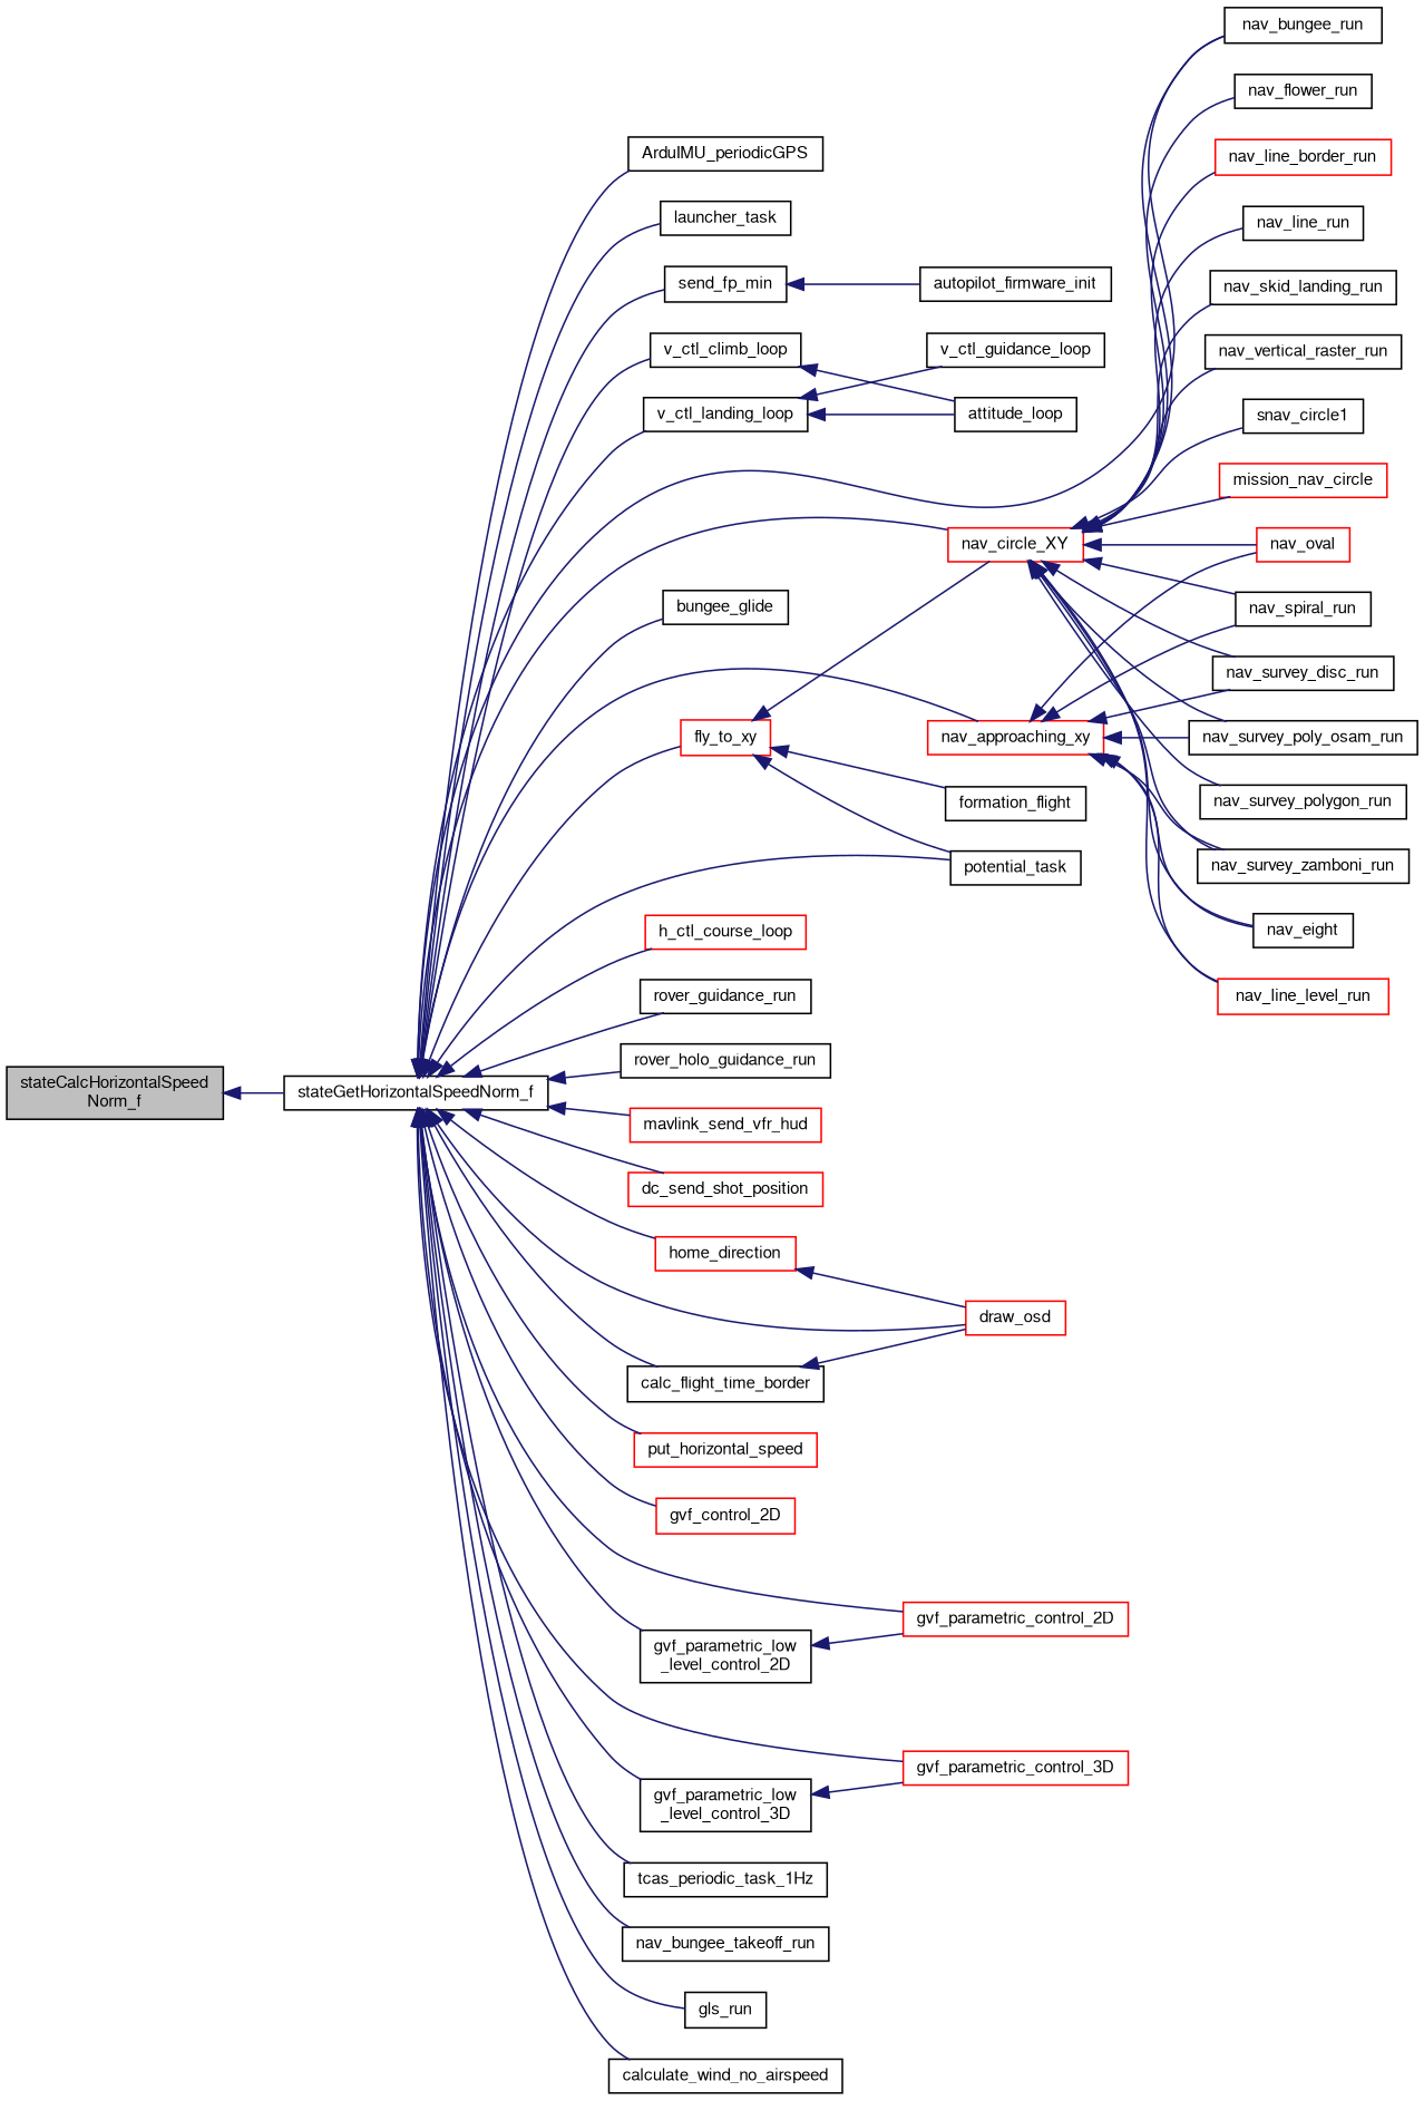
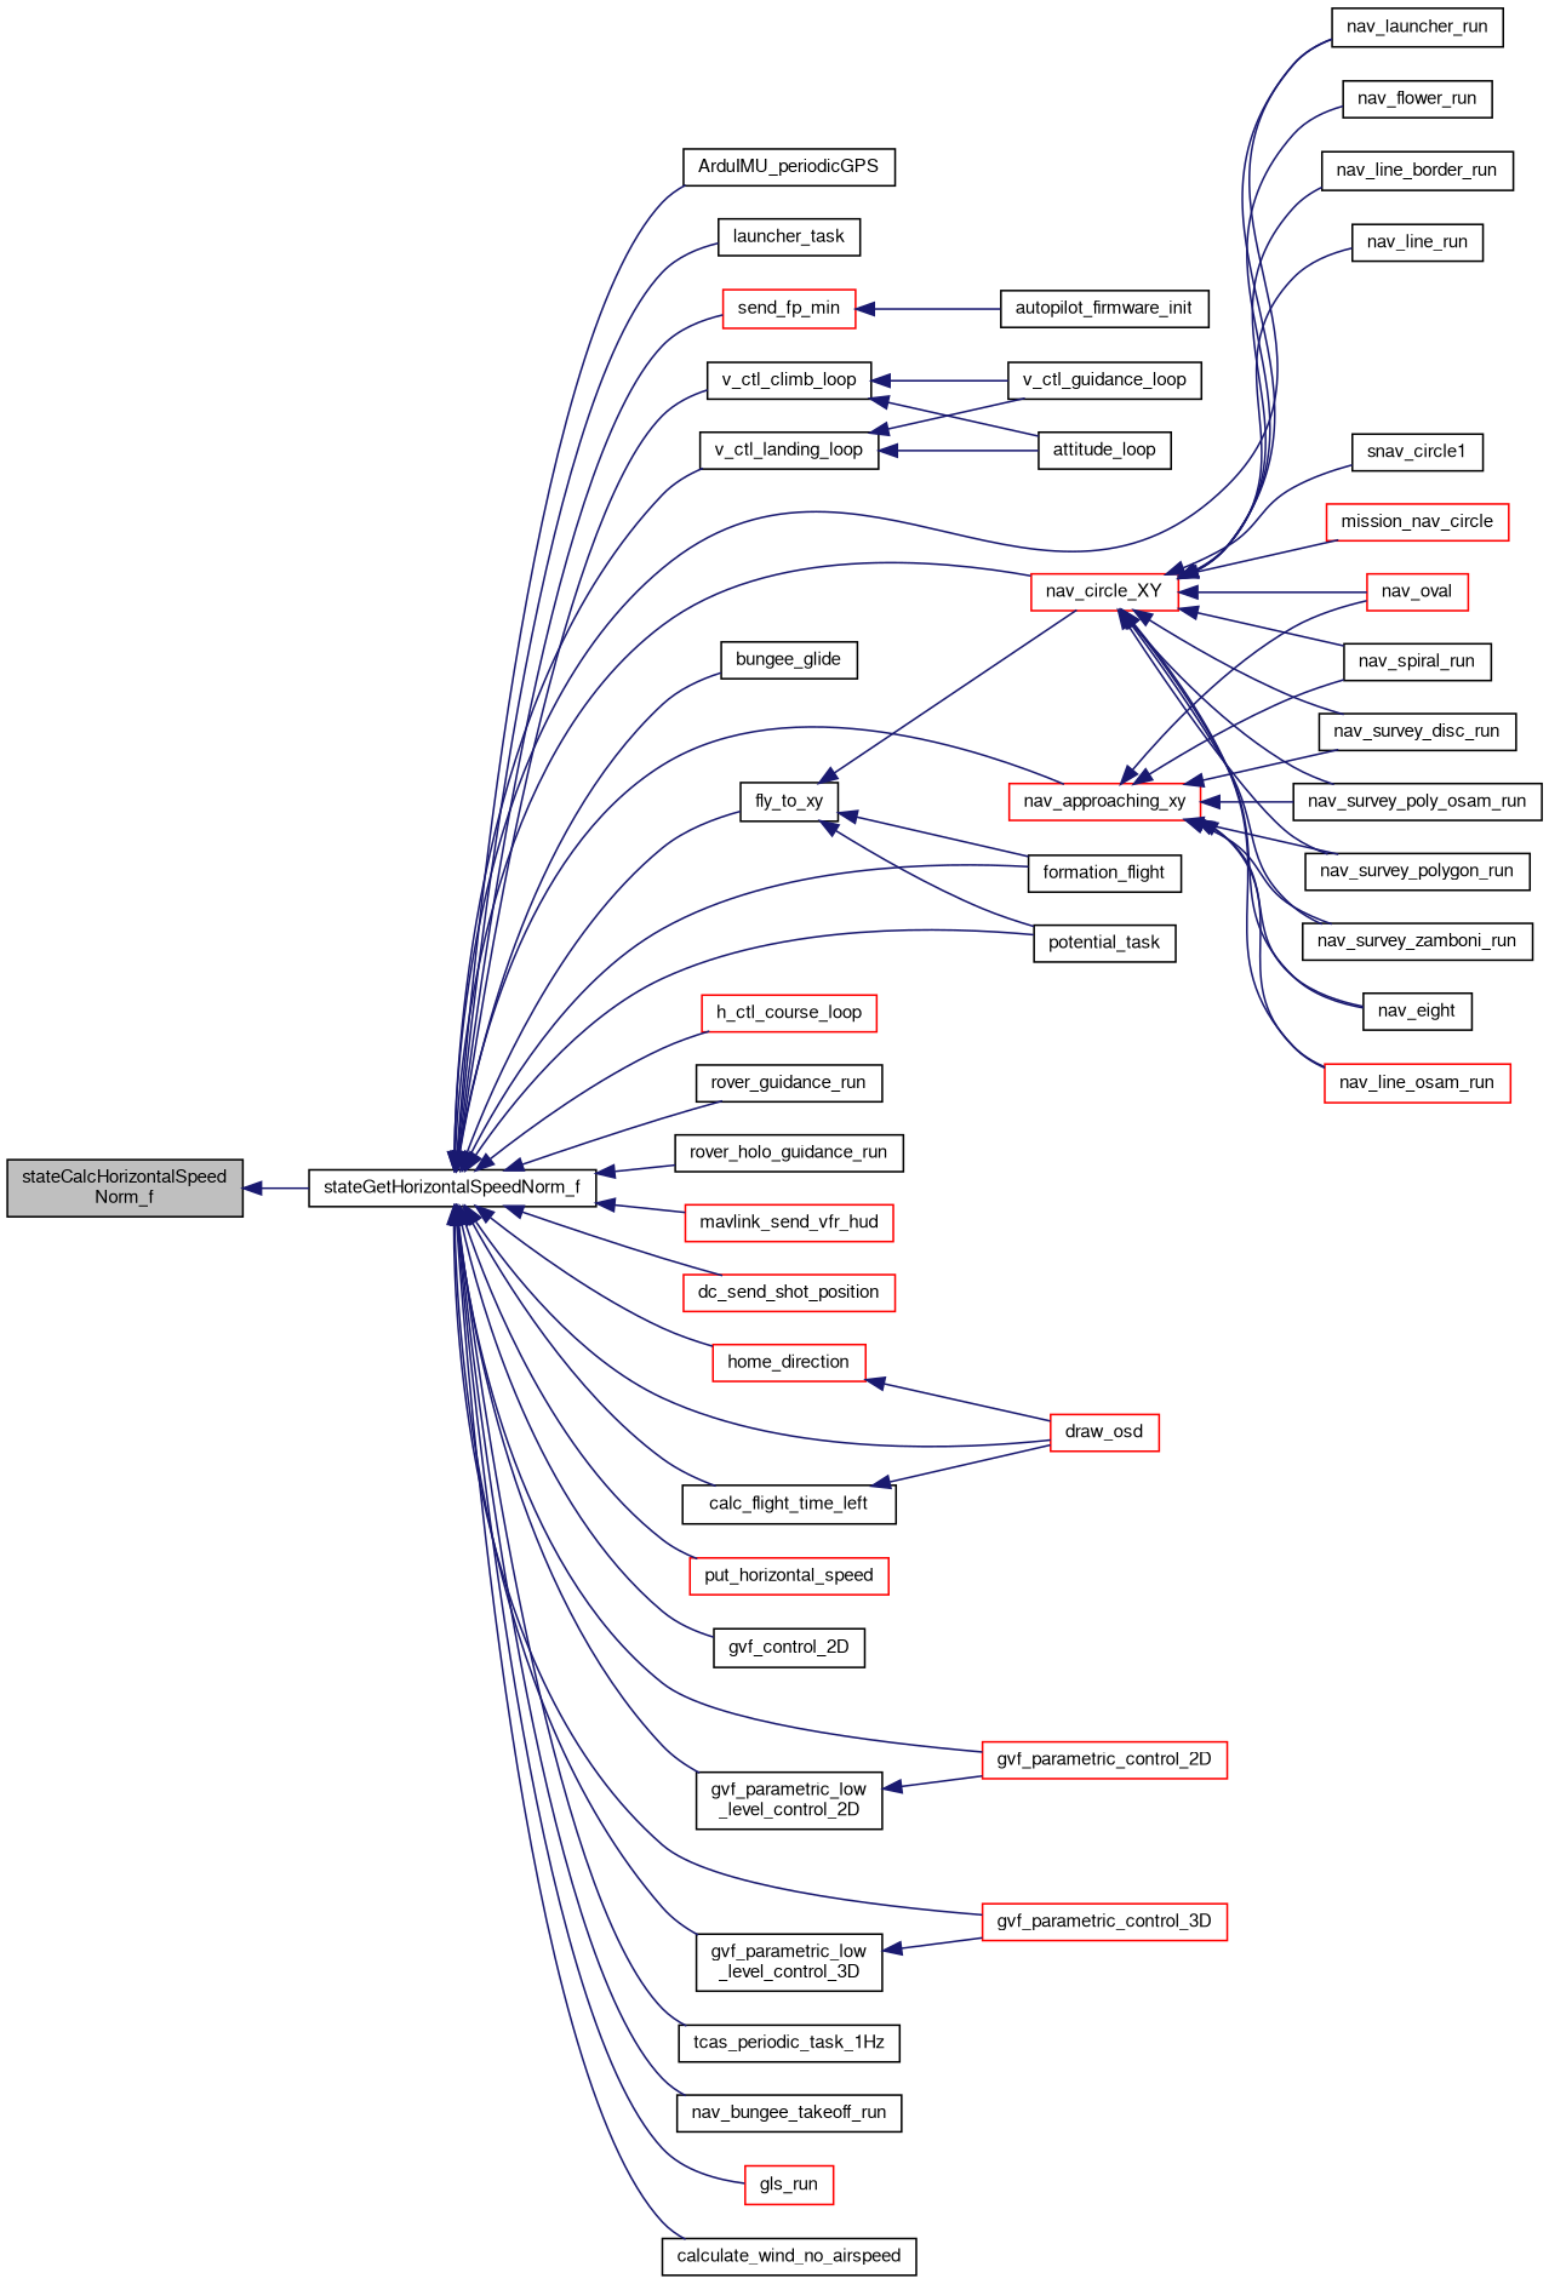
  digraph {
    rankdir=LR
    node [color=black fillcolor=white fontname=FreeSans fontsize=10 shape=record style=filled]
    edge [color=midnightblue dir=back fontname=FreeSans fontsize=10 labelfontname=FreeSans labelfontsize=10 style=solid]
    n1 [fillcolor=grey75 fontcolor=black height=0.2 label="stateCalcHorizontalSpeed\lNorm_f" width=0.4]
    n2 [height=0.2 label=stateGetHorizontalSpeedNorm_f width=0.4]
    n3 [height=0.2 label=ArduIMU_periodicGPS width=0.4]
    n4 [height=0.2 label=launcher_task width=0.4]
-   n5 [height=0.2 label=send_fp_min width=0.4]
+   n5 [color=red height=0.2 label=send_fp_min width=0.4]
    n6 [height=0.2 label=v_ctl_climb_loop width=0.4]
    n7 [height=0.2 label=v_ctl_landing_loop width=0.4]
    n8 [color=red height=0.2 label=nav_circle_XY width=0.4]
-   n9 [height=0.2 label=nav_bungee_run width=0.4]
+   n9 [height=0.2 label=nav_launcher_run width=0.4]
    n10 [height=0.2 label=bungee_glide width=0.4]
    n11 [color=red height=0.2 label=nav_approaching_xy width=0.4]
-   n12 [color=red height=0.2 label=fly_to_xy width=0.4]
+   n12 [height=0.2 label=fly_to_xy width=0.4]
    n13 [height=0.2 label=formation_flight width=0.4]
    n14 [height=0.2 label=potential_task width=0.4]
    n15 [color=red height=0.2 label=h_ctl_course_loop width=0.4]
    n16 [height=0.2 label=rover_guidance_run width=0.4]
    n17 [height=0.2 label=rover_holo_guidance_run width=0.4]
    n18 [color=red height=0.2 label=mavlink_send_vfr_hud width=0.4]
    n19 [color=red height=0.2 label=dc_send_shot_position width=0.4]
    n20 [color=red height=0.2 label=home_direction width=0.4]
    n21 [color=red height=0.2 label=draw_osd width=0.4]
-   n22 [height=0.2 label=calc_flight_time_border width=0.4]
+   n22 [height=0.2 label=calc_flight_time_left width=0.4]
    n23 [color=red height=0.2 label=put_horizontal_speed width=0.4]
-   n24 [color=red height=0.2 label=gvf_control_2D width=0.4]
+   n24 [height=0.2 label=gvf_control_2D width=0.4]
    n25 [color=red height=0.2 label=gvf_parametric_control_2D width=0.4]
    n26 [color=red height=0.2 label=gvf_parametric_control_3D width=0.4]
    n27 [height=0.2 label="gvf_parametric_low\l_level_control_2D" width=0.4]
    n28 [height=0.2 label="gvf_parametric_low\l_level_control_3D" width=0.4]
    n29 [height=0.2 label=tcas_periodic_task_1Hz width=0.4]
    n30 [height=0.2 label=nav_bungee_takeoff_run width=0.4]
-   n31 [height=0.2 label=gls_run width=0.4]
+   n31 [color=red height=0.2 label=gls_run width=0.4]
    n32 [height=0.2 label=calculate_wind_no_airspeed width=0.4]
    n33 [height=0.2 label=autopilot_firmware_init width=0.4]
    n34 [height=0.2 label=attitude_loop width=0.4]
    n35 [height=0.2 label=v_ctl_guidance_loop width=0.4]
    n36 [color=red height=0.2 label=mission_nav_circle width=0.4]
    n37 [height=0.2 label=nav_eight width=0.4]
    n38 [height=0.2 label=nav_flower_run width=0.4]
-   n39 [color=red height=0.2 label=nav_line_border_run width=0.4]
-   n40 [color=red height=0.2 label=nav_line_level_run width=0.4]
+   n39 [height=0.2 label=nav_line_border_run width=0.4]
+   n40 [color=red height=0.2 label=nav_line_osam_run width=0.4]
    n41 [height=0.2 label=nav_line_run width=0.4]
    n42 [color=red height=0.2 label=nav_oval width=0.4]
-   n43 [height=0.2 label=nav_skid_landing_run width=0.4]
    n44 [height=0.2 label=nav_spiral_run width=0.4]
    n45 [height=0.2 label=nav_survey_disc_run width=0.4]
    n46 [height=0.2 label=nav_survey_poly_osam_run width=0.4]
    n47 [height=0.2 label=nav_survey_polygon_run width=0.4]
    n48 [height=0.2 label=nav_survey_zamboni_run width=0.4]
-   n49 [height=0.2 label=nav_vertical_raster_run width=0.4]
    n50 [height=0.2 label=snav_circle1 width=0.4]
    n1 -> n2
    n2 -> n3
    n2 -> n4
    n2 -> n5
    n2 -> n6
    n2 -> n7
    n2 -> n8
    n2 -> n9
    n2 -> n10
    n2 -> n11
    n2 -> n12
+   n2 -> n13
    n2 -> n14
    n2 -> n15
    n2 -> n16
    n2 -> n17
    n2 -> n18
    n2 -> n19
    n2 -> n20
    n2 -> n21
    n2 -> n22
    n2 -> n23
    n2 -> n24
    n2 -> n25
    n2 -> n26
    n2 -> n27
    n2 -> n28
    n2 -> n29
    n2 -> n30
    n2 -> n31
    n2 -> n32
    n5 -> n33
    n6 -> n34
+   n6 -> n35
    n7 -> n34
    n7 -> n35
    n8 -> n9
    n8 -> n36
    n8 -> n37
    n8 -> n38
    n8 -> n39
    n8 -> n40
    n8 -> n41
    n8 -> n42
-   n8 -> n43
    n8 -> n44
    n8 -> n45
    n8 -> n46
    n8 -> n47
    n8 -> n48
-   n8 -> n49
    n8 -> n50
    n11 -> n37
    n11 -> n40
    n11 -> n42
    n11 -> n44
    n11 -> n45
    n11 -> n46
+   n11 -> n47
    n11 -> n48
    n12 -> n8
    n12 -> n13
    n12 -> n14
    n20 -> n21
    n22 -> n21
    n27 -> n25
    n28 -> n26
  }
